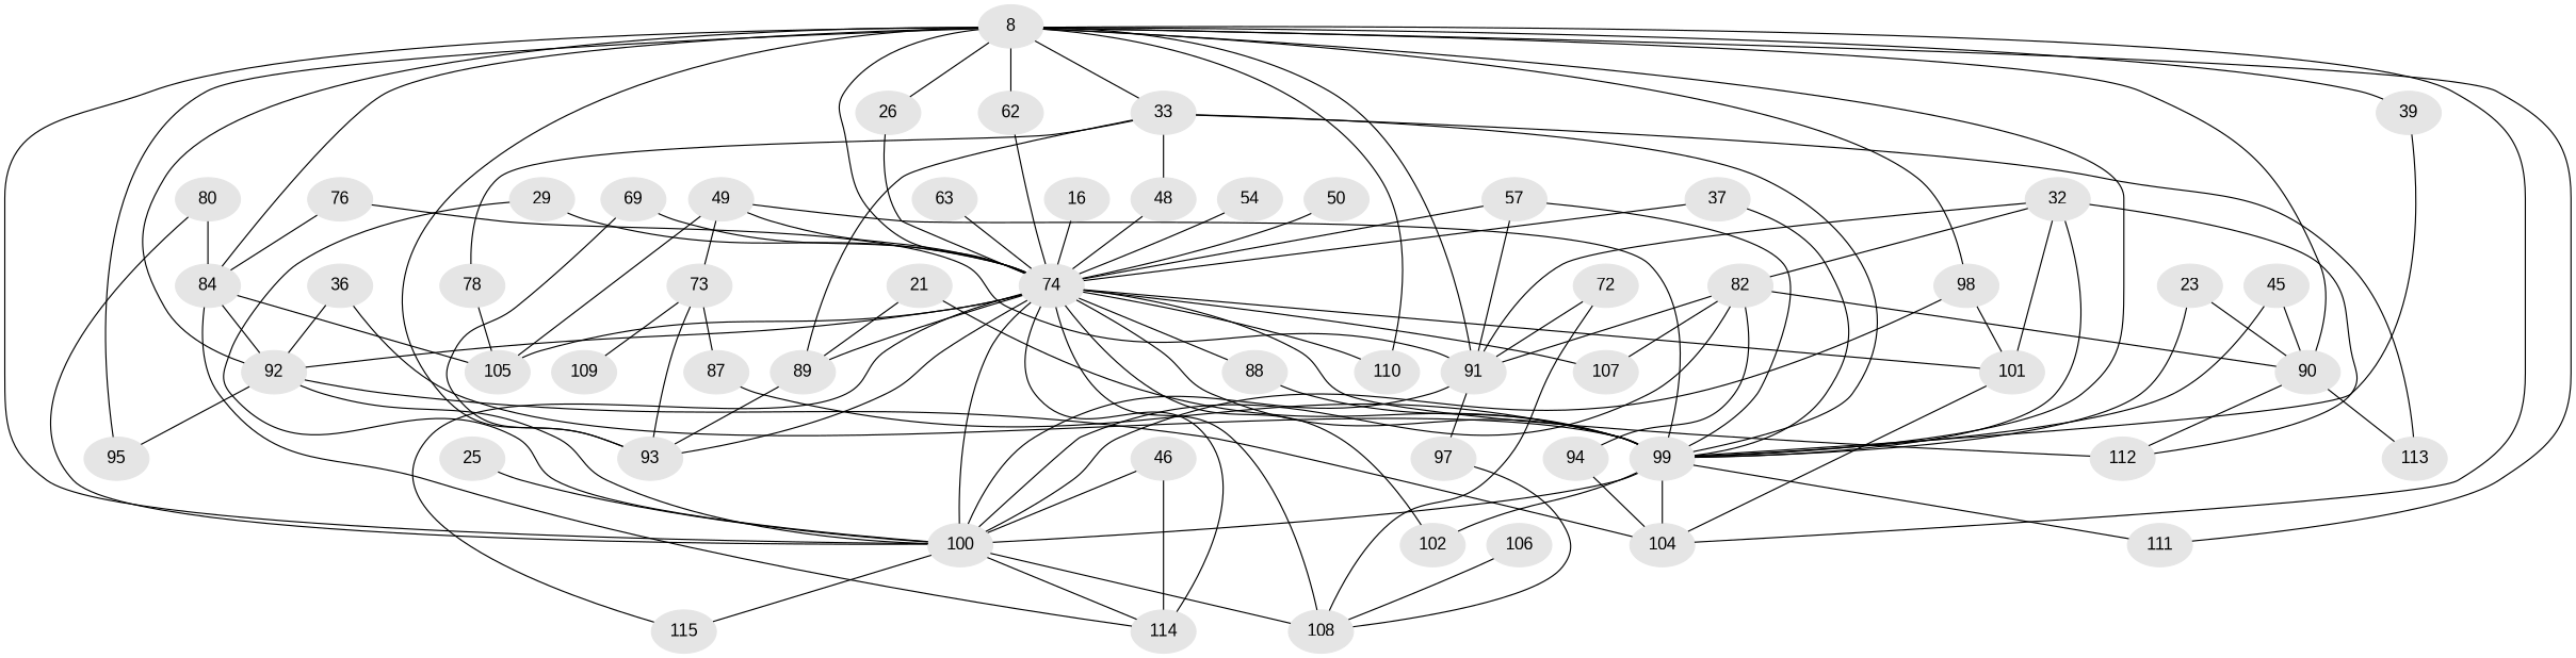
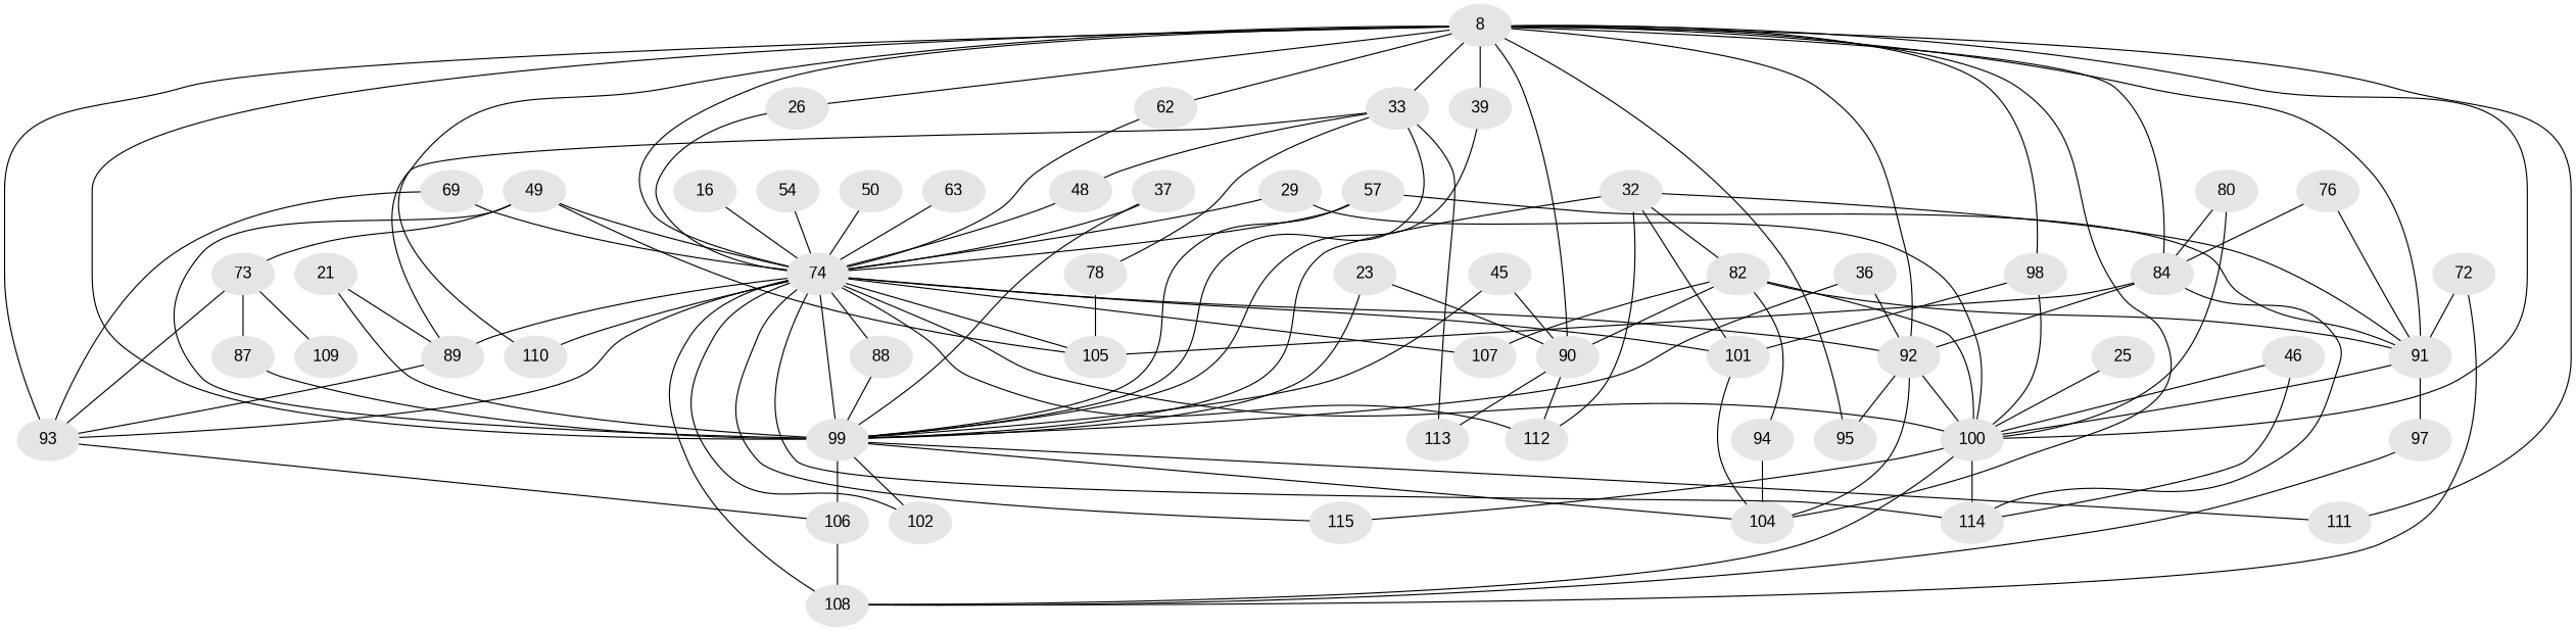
  graph {
    fontname="Liberation Sans"
    node [color=gray90 fontname="Liberation Sans" style=filled]
    edge [fontname="Liberation Sans"]
    8 [super="+4"]
    26
    33 [super="+20+30"]
    39 [super="+12"]
    62
    74 [super="+10+9"]
    84 [super="+34"]
    90 [super="+64"]
    91 [super="+41+71+75"]
    92 [super="+77"]
    93 [super="+58+56"]
    95
    98 [super="+51"]
    99 [super="+19+7"]
    100 [super="+17+6"]
    104 [super="+103"]
    110 [super="+40"]
    111
    89 [super="+14"]
    48
    78
    113
    101 [super="+79"]
    112 [super="+18+68+85"]
    114 [super="+83"]
    105 [super="+67"]
    108 [super="+81"]
    88
    102 [super="+96"]
    107
    115
    97 [super="+55"]
    106
    16
    21
    23
    25
    29
    32 [super="+31"]
    82 [super="+52+65"]
    94
    36
    37
    45
    46
    49 [super="+43"]
    73
    87
    109
    54
    57 [super="+47"]
    n52 [label=50]
    63
    69
    72
    76
    80
    8 -- 26
    8 -- 33
    8 -- 39 [weight=2]
    8 -- 62
    8 -- 74 [weight=6]
    8 -- 84 [weight=2]
    8 -- 90 [weight=4]
    8 -- 91 [weight=3]
    8 -- 92
    8 -- 93 [weight=4]
    8 -- 95
    8 -- 98
    8 -- 99 [weight=6]
    8 -- 100 [weight=5]
    8 -- 104
    8 -- 110
    8 -- 111
    26 -- 74
    33 -- 99 [weight=2]
    33 -- 89
    33 -- 48
    33 -- 78
    33 -- 113
    39 -- 99
    62 -- 74
    74 -- 92 [weight=5]
    74 -- 93
    74 -- 99 [weight=11]
    74 -- 100 [weight=7]
    74 -- 110
    74 -- 89 [weight=3]
    74 -- 101 [weight=2]
    74 -- 112 [weight=2]
    74 -- 114 [weight=2]
    74 -- 105
    74 -- 108 [weight=3]
    74 -- 88
    74 -- 102 [weight=3]
    74 -- 107
    74 -- 115
    84 -- 92
    84 -- 114
    84 -- 105
    90 -- 113
    90 -- 112
    91 -- 100
    91 -- 97 [weight=2]
    92 -- 95
    92 -- 100 [weight=4]
    92 -- 104
+   93 -- 106
    98 -- 100
    98 -- 101
-   99 -- 100 [weight=7]
+   99 -- 106 [weight=7]
    99 -- 104
    99 -- 111
    99 -- 102
    100 -- 114
    100 -- 108
    100 -- 115
    89 -- 93
    48 -- 74
    78 -- 105
    101 -- 104
    88 -- 99
    97 -- 108
    106 -- 108
    16 -- 74 [weight=2]
    21 -- 99
    21 -- 89
    23 -- 90
    23 -- 99
    25 -- 100
    29 -- 74
    29 -- 100
    32 -- 91
    32 -- 99 [weight=3]
    32 -- 101
    32 -- 112
    32 -- 82
    82 -- 90 [weight=2]
    82 -- 91
    82 -- 100 [weight=2]
    82 -- 107
    82 -- 94
    94 -- 104
    36 -- 92
    36 -- 99
    37 -- 74
    37 -- 99
    45 -- 90
    45 -- 99
    46 -- 100 [weight=2]
    46 -- 114
    49 -- 74 [weight=2]
    49 -- 99
    49 -- 105
    49 -- 73
    73 -- 93
    73 -- 87
    73 -- 109
    87 -- 99
    54 -- 74 [weight=2]
    57 -- 74 [weight=2]
    57 -- 91
    57 -- 99
    n52 -- 74 [weight=2]
    63 -- 74 [weight=2]
    69 -- 74
    69 -- 93
    72 -- 91
    72 -- 108
    76 -- 84
    76 -- 91
    80 -- 84
    80 -- 100
  }
